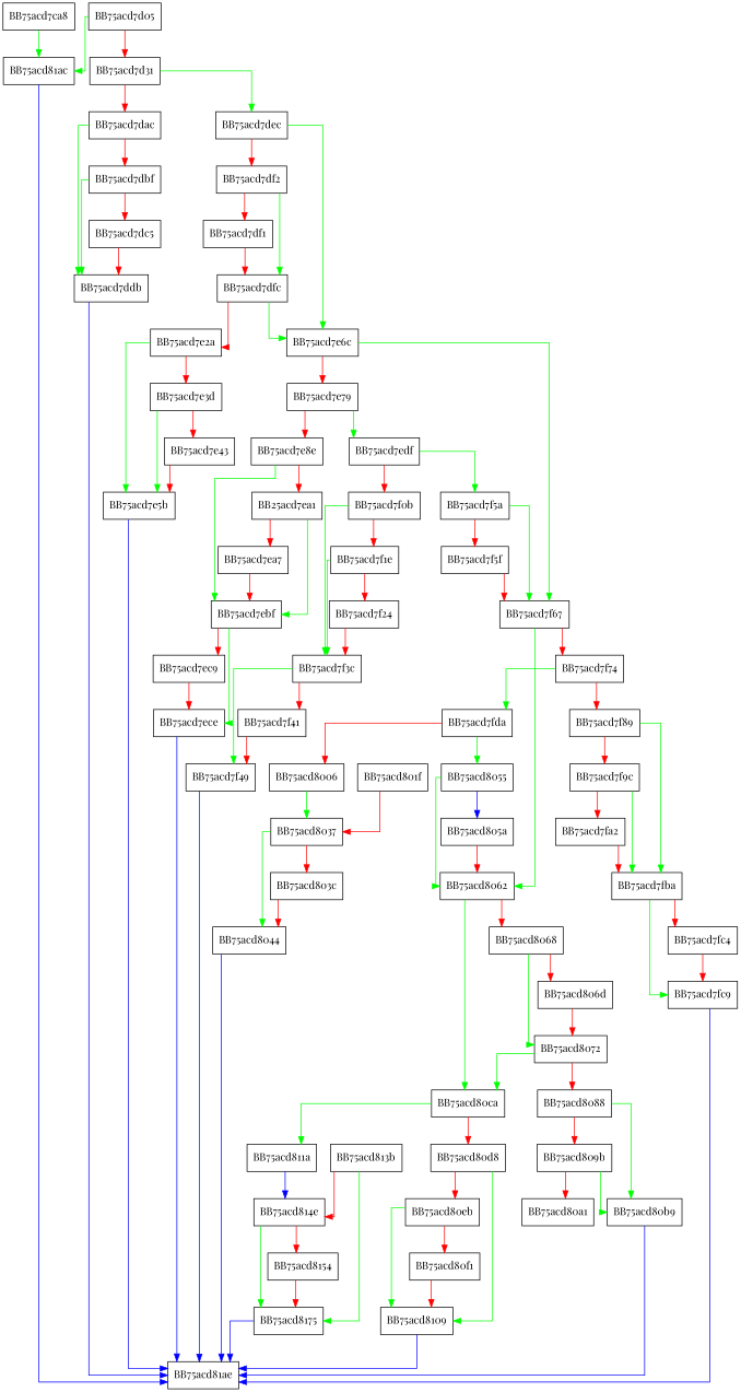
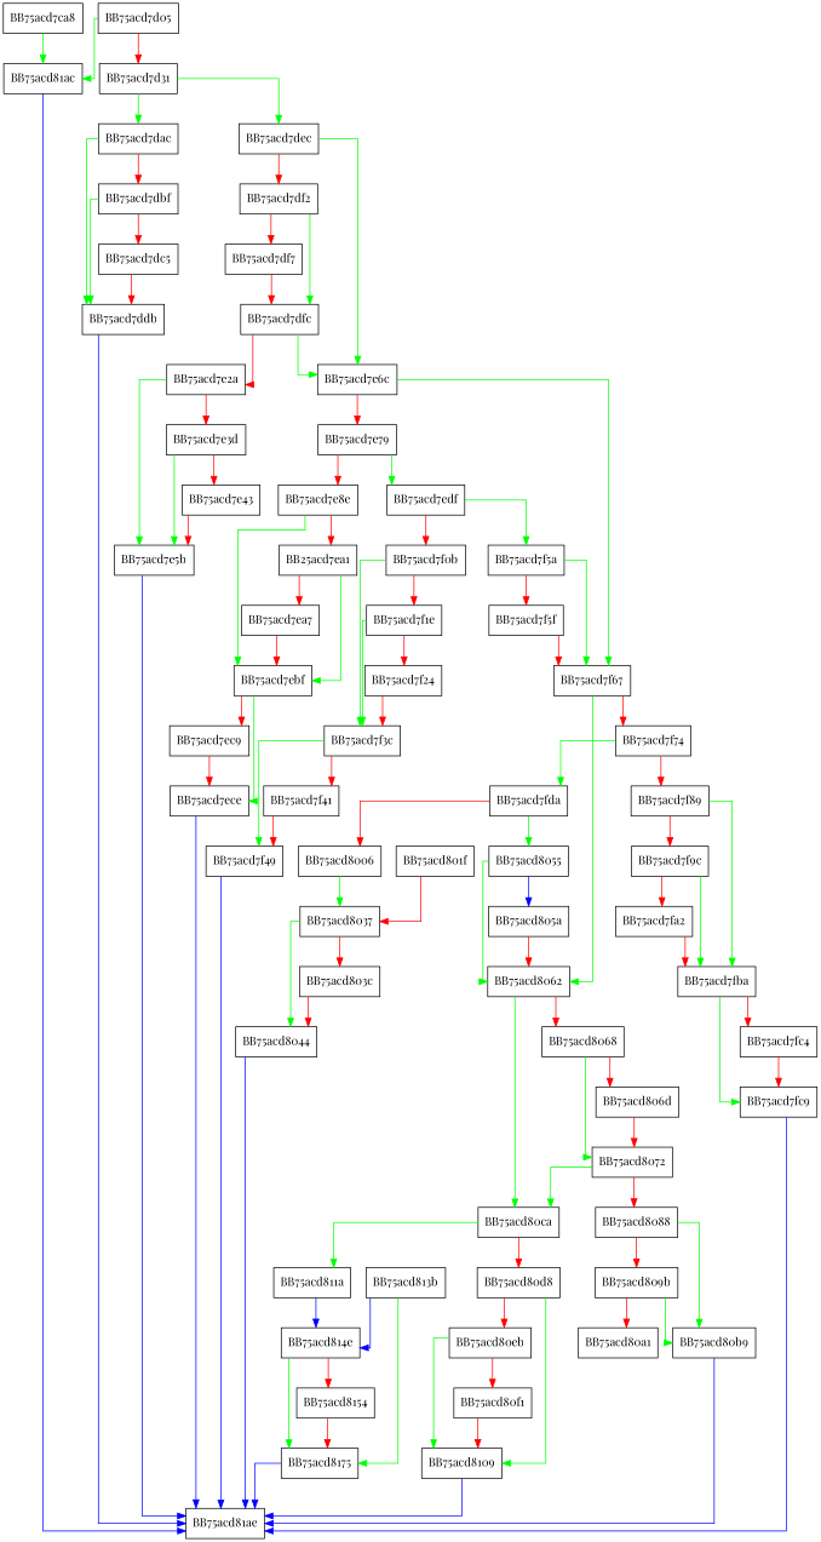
  digraph {
    fontname="Playfair Display"
    splines=ortho
    node [fontname="Playfair Display" shape=box]
    edge [color=red fontname="Playfair Display"]
    BB75acd7ca8
    BB75acd81ac
    BB75acd81ae
    BB75acd7d05
    BB75acd7d31
    BB75acd7dec
    BB75acd7dac
    BB75acd7e6c
    BB75acd7df2
    BB75acd7ddb
    BB75acd7dbf
    BB75acd7f67
    BB75acd7e79
    BB75acd7dfc
-   BB75acd7df7 [label=BB75acd7df1]
+   BB75acd7df7
    BB75acd7dc5
    BB75acd8062
    BB75acd7f74
    BB75acd7edf
    BB75acd7e8e
    BB75acd7e2a
    BB75acd7e5b
    BB75acd7e3d
    BB75acd7e43
    BB75acd80ca
    BB75acd8068
    BB75acd7fda
    BB75acd7f89
    BB75acd7f5a
    BB75acd7f0b
    BB75acd7ebf
    n32 [label=BB25acd7ea1]
    BB75acd7f5f
    BB75acd7f3c
    BB75acd7f1e
    BB75acd7ece
    BB75acd7ec9
    BB75acd7ea7
    BB75acd7f49
    BB75acd7f41
    BB75acd7f24
    BB75acd811a
    BB75acd80d8
    BB75acd8072
    BB75acd806d
    BB75acd8055
    BB75acd8006
    BB75acd7fba
    BB75acd7f9c
    BB75acd805a
    BB75acd8037
    BB75acd7fc9
    BB75acd7fc4
    BB75acd7fa2
    BB75acd8044
    BB75acd803c
    BB75acd801f
    BB75acd814e
    BB75acd8109
    BB75acd80eb
    BB75acd8088
    BB75acd80b9
    BB75acd809b
    BB75acd80a1
    BB75acd813b
    BB75acd8175
    BB75acd80f1
    BB75acd8154
    BB75acd7ca8 -> BB75acd81ac [color=green]
    BB75acd81ac -> BB75acd81ae [color=blue]
    BB75acd7d05 -> BB75acd81ac [color=green]
    BB75acd7d05 -> BB75acd7d31
    BB75acd7d31 -> BB75acd7dec [color=green]
-   BB75acd7d31 -> BB75acd7dac
+   BB75acd7d31 -> BB75acd7dac [color=green]
    BB75acd7dec -> BB75acd7e6c [color=green]
    BB75acd7dec -> BB75acd7df2
    BB75acd7dac -> BB75acd7ddb [color=green]
    BB75acd7dac -> BB75acd7dbf
    BB75acd7e6c -> BB75acd7f67 [color=green]
    BB75acd7e6c -> BB75acd7e79
    BB75acd7df2 -> BB75acd7dfc [color=green]
    BB75acd7df2 -> BB75acd7df7
    BB75acd7ddb -> BB75acd81ae [color=blue]
    BB75acd7dbf -> BB75acd7ddb [color=green]
    BB75acd7dbf -> BB75acd7dc5
    BB75acd7f67 -> BB75acd8062 [color=green]
    BB75acd7f67 -> BB75acd7f74
    BB75acd7e79 -> BB75acd7edf [color=green]
    BB75acd7e79 -> BB75acd7e8e
    BB75acd7dfc -> BB75acd7e6c [color=green]
    BB75acd7dfc -> BB75acd7e2a
    BB75acd7df7 -> BB75acd7dfc
    BB75acd7dc5 -> BB75acd7ddb
    BB75acd8062 -> BB75acd80ca [color=green]
    BB75acd8062 -> BB75acd8068
    BB75acd7f74 -> BB75acd7fda [color=green]
    BB75acd7f74 -> BB75acd7f89
    BB75acd7edf -> BB75acd7f5a [color=green]
    BB75acd7edf -> BB75acd7f0b
    BB75acd7e8e -> BB75acd7ebf [color=green]
    BB75acd7e8e -> n32
    BB75acd7e2a -> BB75acd7e5b [color=green]
    BB75acd7e2a -> BB75acd7e3d
    BB75acd7e5b -> BB75acd81ae [color=blue]
    BB75acd7e3d -> BB75acd7e5b [color=green]
    BB75acd7e3d -> BB75acd7e43
    BB75acd7e43 -> BB75acd7e5b
    BB75acd80ca -> BB75acd811a [color=green]
    BB75acd80ca -> BB75acd80d8
    BB75acd8068 -> BB75acd8072 [color=green]
    BB75acd8068 -> BB75acd806d
    BB75acd7fda -> BB75acd8055 [color=green]
    BB75acd7fda -> BB75acd8006
    BB75acd7f89 -> BB75acd7fba [color=green]
    BB75acd7f89 -> BB75acd7f9c
    BB75acd7f5a -> BB75acd7f67 [color=green]
    BB75acd7f5a -> BB75acd7f5f
    BB75acd7f0b -> BB75acd7f3c [color=green]
    BB75acd7f0b -> BB75acd7f1e
    BB75acd7ebf -> BB75acd7ece [color=green]
    BB75acd7ebf -> BB75acd7ec9
    n32 -> BB75acd7ebf [color=green]
    n32 -> BB75acd7ea7
    BB75acd7f5f -> BB75acd7f67
    BB75acd7f3c -> BB75acd7f49 [color=green]
    BB75acd7f3c -> BB75acd7f41
    BB75acd7f1e -> BB75acd7f3c [color=green]
    BB75acd7f1e -> BB75acd7f24
    BB75acd7ece -> BB75acd81ae [color=blue]
    BB75acd7ec9 -> BB75acd7ece
    BB75acd7ea7 -> BB75acd7ebf
    BB75acd7f49 -> BB75acd81ae [color=blue]
    BB75acd7f41 -> BB75acd7f49
    BB75acd7f24 -> BB75acd7f3c
    BB75acd811a -> BB75acd814e [color=blue]
    BB75acd80d8 -> BB75acd8109 [color=green]
    BB75acd80d8 -> BB75acd80eb
    BB75acd8072 -> BB75acd80ca [color=green]
    BB75acd8072 -> BB75acd8088
    BB75acd806d -> BB75acd8072
    BB75acd8055 -> BB75acd8062 [color=green]
    BB75acd8055 -> BB75acd805a [color=blue]
    BB75acd8006 -> BB75acd8037 [color=green]
    BB75acd7fba -> BB75acd7fc9 [color=green]
    BB75acd7fba -> BB75acd7fc4
    BB75acd7f9c -> BB75acd7fba [color=green]
    BB75acd7f9c -> BB75acd7fa2
    BB75acd805a -> BB75acd8062
    BB75acd8037 -> BB75acd8044 [color=green]
    BB75acd8037 -> BB75acd803c
    BB75acd7fc9 -> BB75acd81ae [color=blue]
    BB75acd7fc4 -> BB75acd7fc9
    BB75acd7fa2 -> BB75acd7fba
    BB75acd8044 -> BB75acd81ae [color=blue]
    BB75acd803c -> BB75acd8044
    BB75acd801f -> BB75acd8037
    BB75acd814e -> BB75acd8175 [color=green]
    BB75acd814e -> BB75acd8154
    BB75acd8109 -> BB75acd81ae [color=blue]
    BB75acd80eb -> BB75acd8109 [color=green]
    BB75acd80eb -> BB75acd80f1
    BB75acd8088 -> BB75acd80b9 [color=green]
    BB75acd8088 -> BB75acd809b
    BB75acd80b9 -> BB75acd81ae [color=blue]
    BB75acd809b -> BB75acd80b9 [color=green]
    BB75acd809b -> BB75acd80a1
-   BB75acd813b -> BB75acd814e
+   BB75acd813b -> BB75acd814e [color=blue]
    BB75acd813b -> BB75acd8175 [color=green]
    BB75acd8175 -> BB75acd81ae [color=blue]
    BB75acd80f1 -> BB75acd8109
    BB75acd8154 -> BB75acd8175
  }
